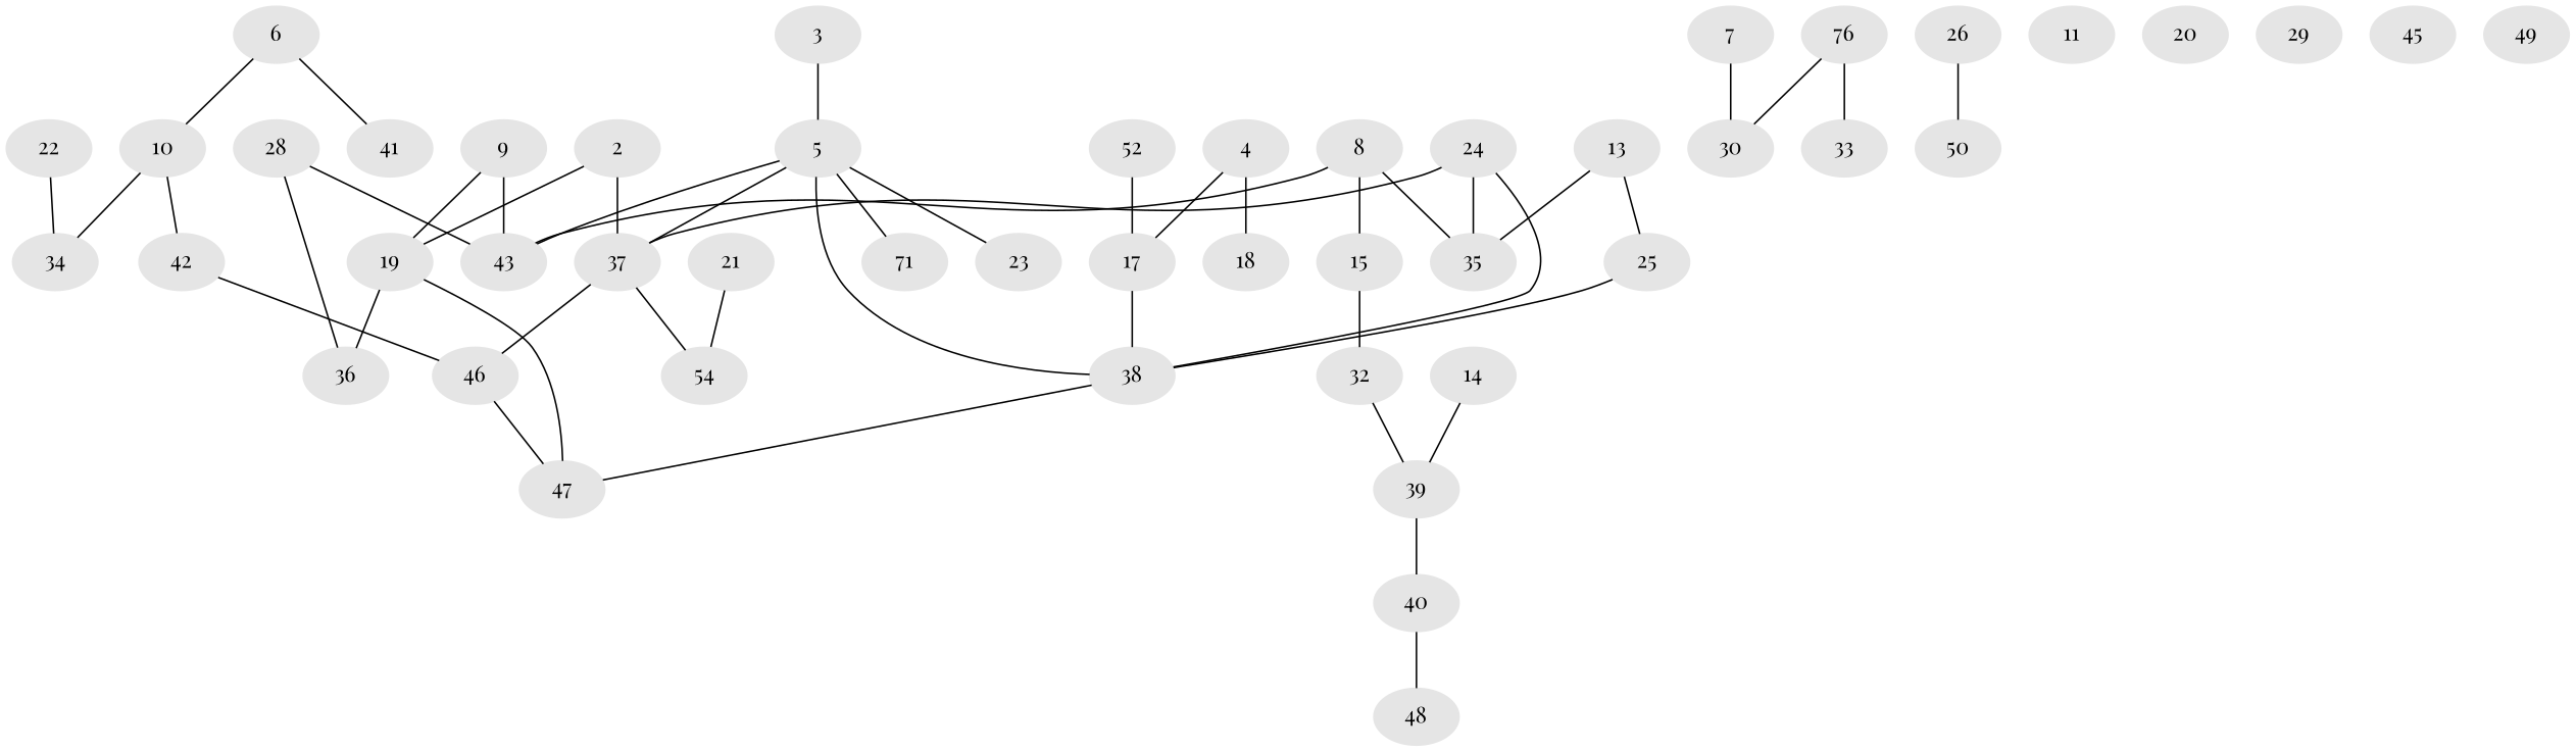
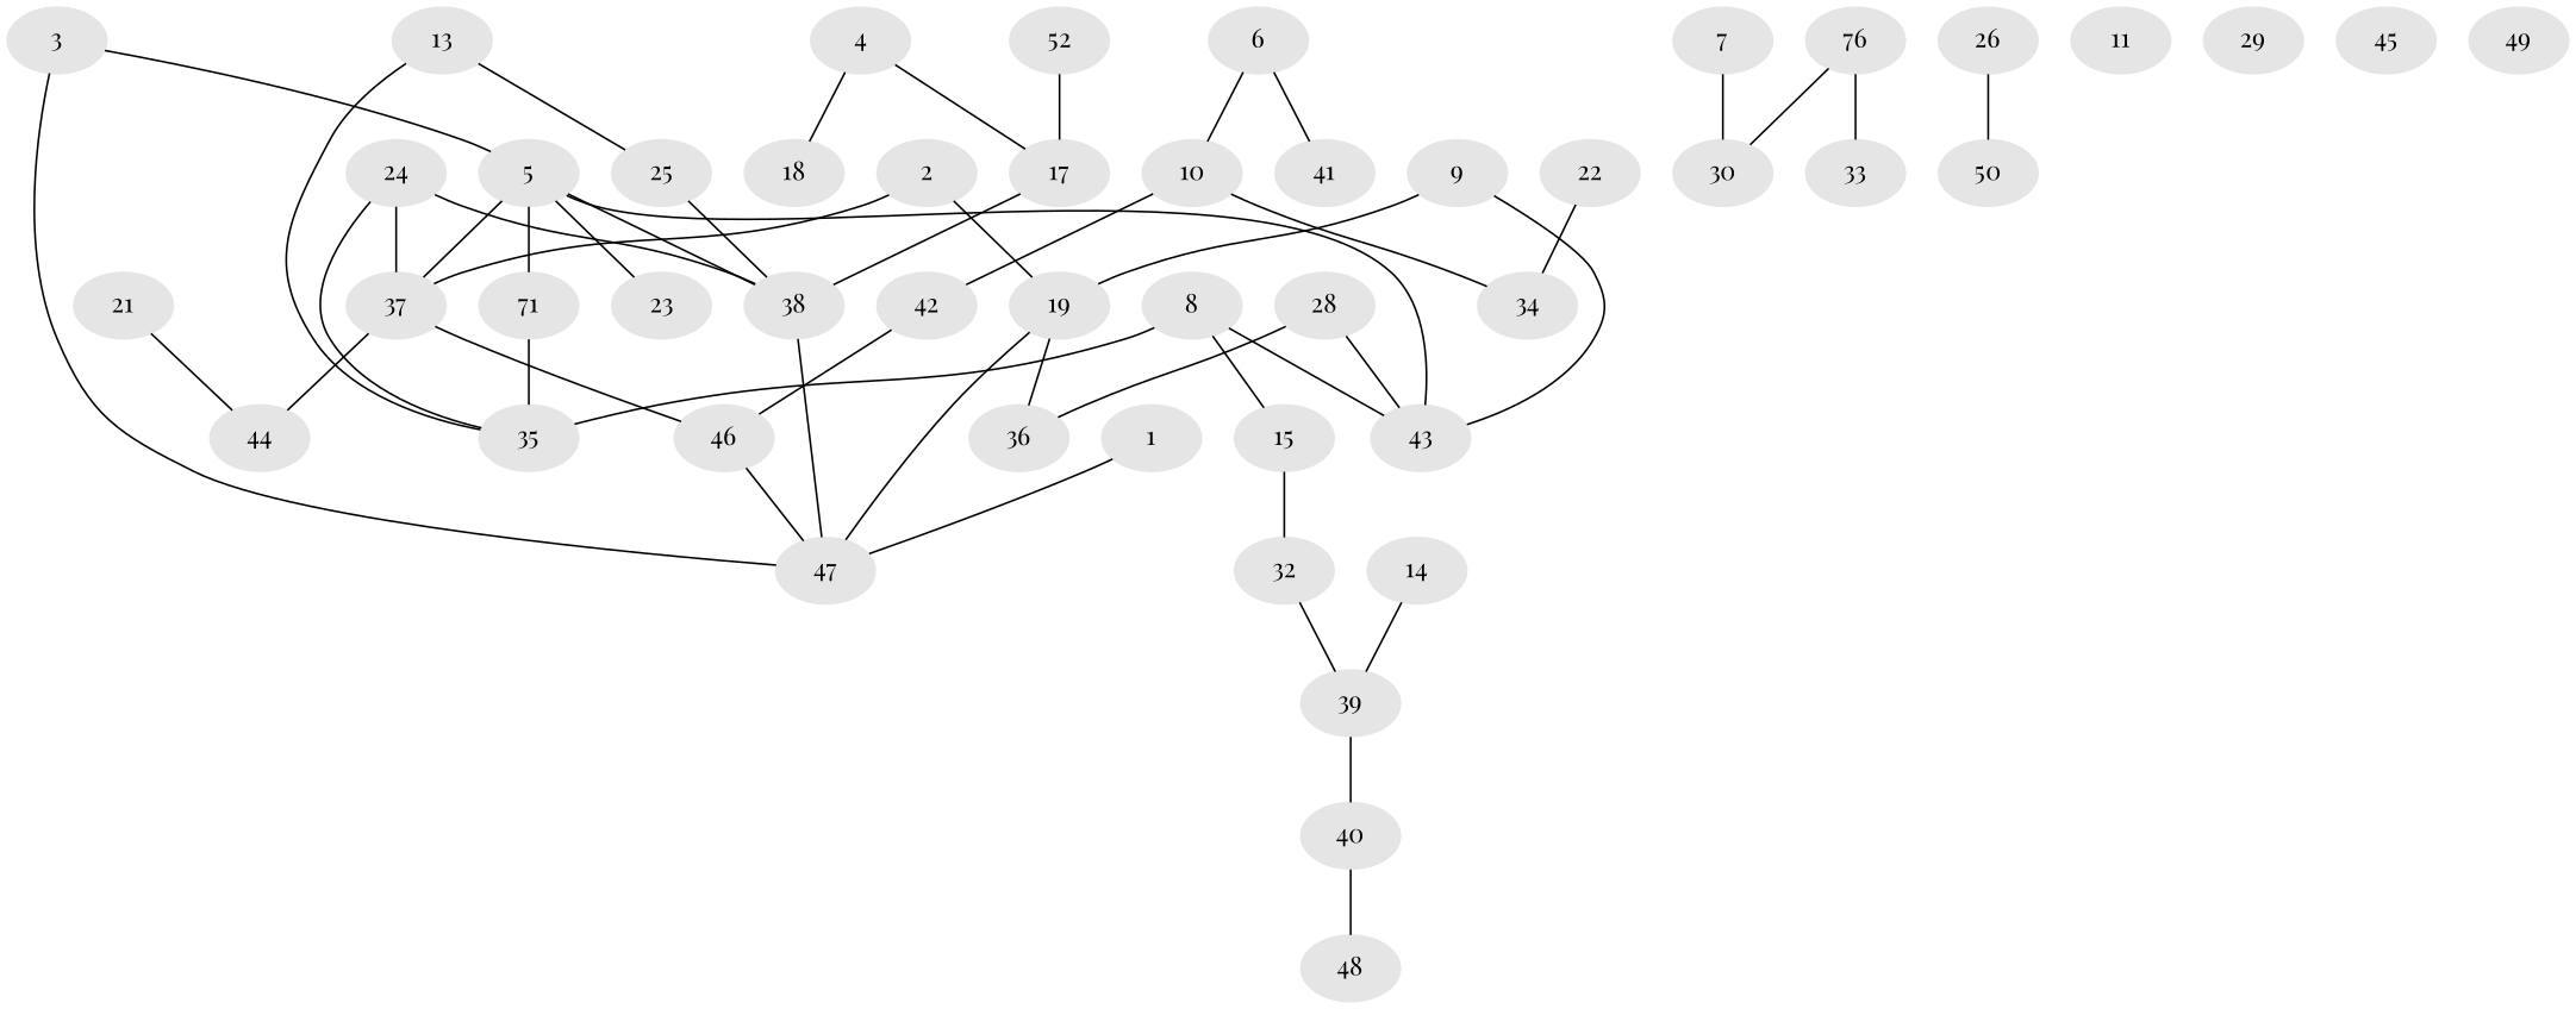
  graph {
    fontname="Playfair Display"
    node [color=gray90 fontname="Playfair Display" style=filled]
    edge [fontname="Playfair Display"]
+   1
    47
    2
    19
    37
    36
-   44 [label=54]
+   44
    46
    3
    5
    23
    n12 [label=71]
    43
    38
    4
    17
    18
    35
    6
    10
    41
    34
    42
    7
    30
    8
    15
    32
    9
    26
    50
    11
    n33 [label=52]
    13
    25
    14
    39
    40
    n39 [label=76]
    33
-   20
    21
    22
    24
    28
    29
    48
    45
    49
+   1 -- 47
    2 -- 19
    2 -- 37
    19 -- 47
    19 -- 36
    37 -- 44
    37 -- 46
    46 -- 47
+   3 -- 47
    3 -- 5
    5 -- 37
    5 -- 23
    5 -- n12
    5 -- 43
    5 -- 38
+   n12 -- 35
    38 -- 47
    4 -- 17
    4 -- 18
    17 -- 38
    6 -- 10
    6 -- 41
    10 -- 34
    10 -- 42
    42 -- 46
    7 -- 30
    8 -- 43
    8 -- 35
    8 -- 15
    15 -- 32
    32 -- 39
    9 -- 19
    9 -- 43
    26 -- 50
    n33 -- 17
    13 -- 35
    13 -- 25
    25 -- 38
    14 -- 39
    39 -- 40
    40 -- 48
    n39 -- 30
    n39 -- 33
    21 -- 44
    22 -- 34
    24 -- 37
    24 -- 38
    24 -- 35
    28 -- 36
    28 -- 43
  }
